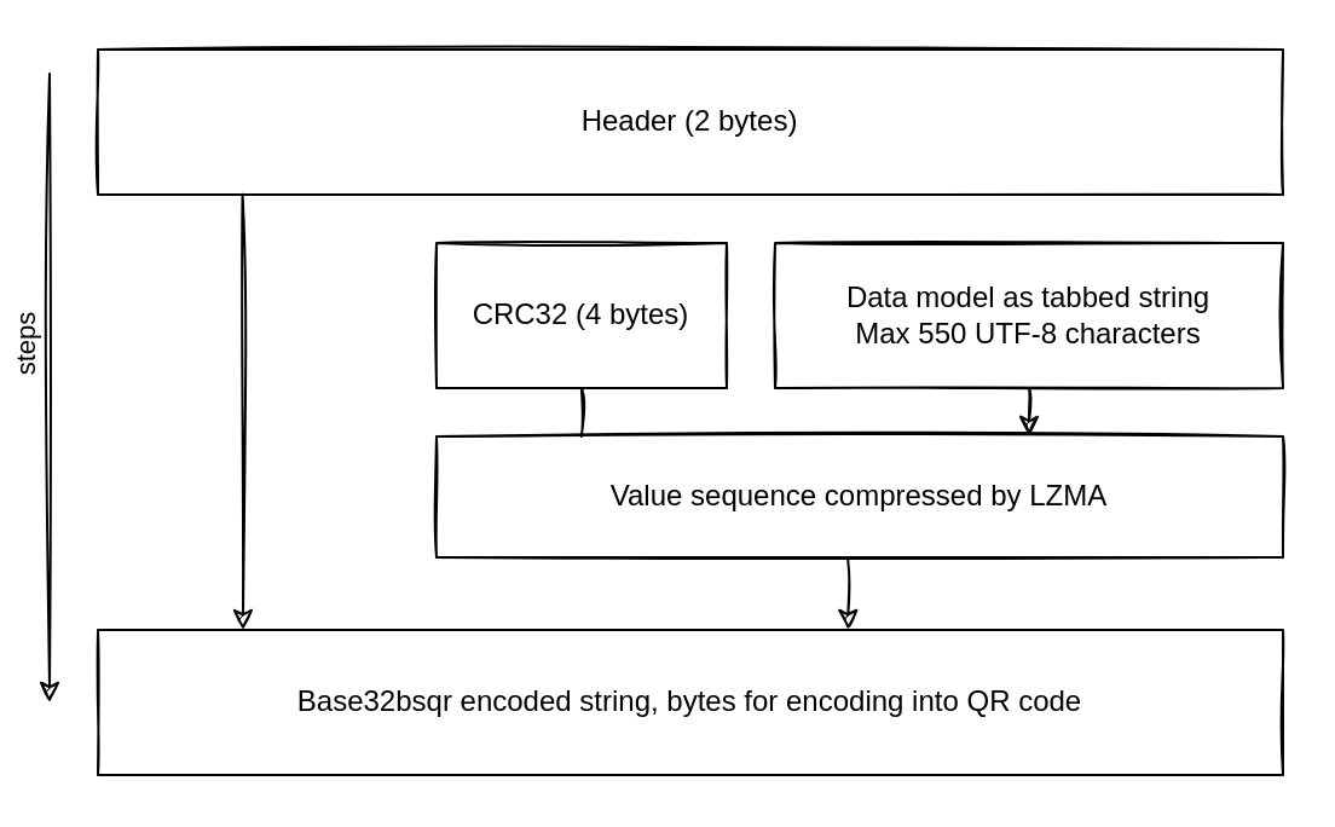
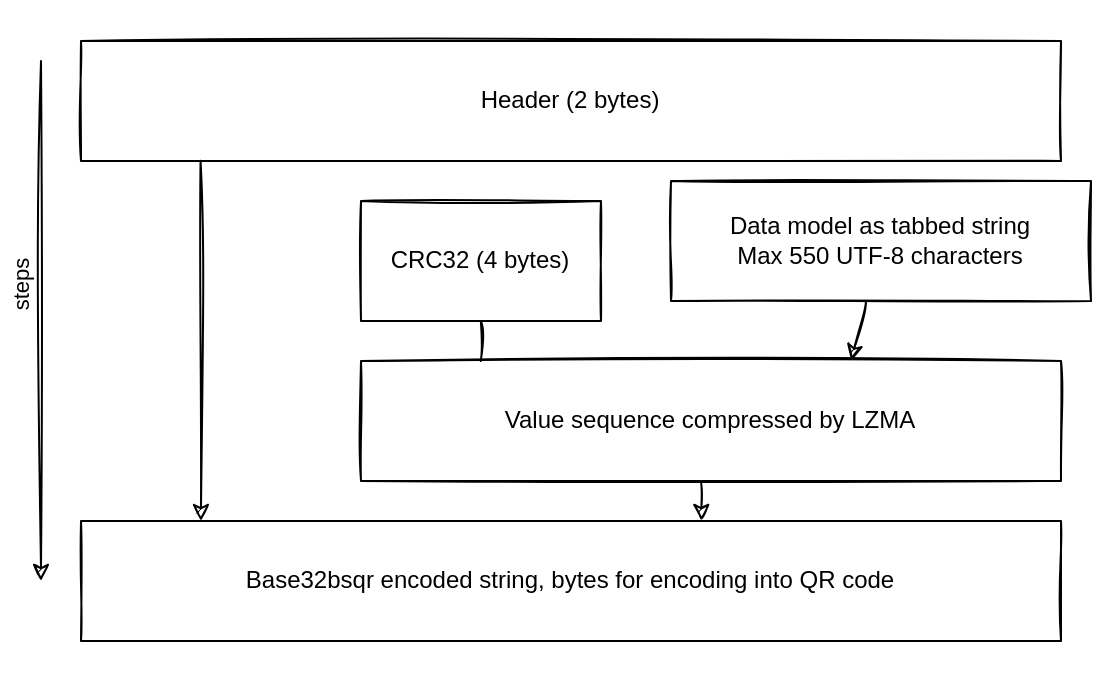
  <mxCell id="0" />
  <mxCell id="1" parent="0" />
  <mxCell id="2" value="Header (2 bytes)" style="rounded=0;whiteSpace=wrap;html=1;sketch=1;" parent="1" vertex="1"><mxGeometry x="40" y="20" width="490" height="60" as="geometry" /></mxCell>
  <mxCell id="3" style="edgeStyle=none;html=1;exitX=0.122;exitY=0.998;exitDx=0;exitDy=0;sketch=1;exitPerimeter=0;" parent="1" source="2" edge="1"><mxGeometry relative="1" as="geometry"><mxPoint x="100" y="160" as="sourcePoint" /><mxPoint x="100" y="260" as="targetPoint" /></mxGeometry></mxCell>
  <mxCell id="4" value="CRC32 (4 bytes)" style="rounded=0;whiteSpace=wrap;html=1;sketch=1;" parent="1" vertex="1"><mxGeometry x="180" y="100" width="120" height="60" as="geometry" /></mxCell>
- <mxCell id="5" value="Data model as tabbed string&lt;br&gt;Max 550 UTF-8 characters" style="rounded=0;whiteSpace=wrap;html=1;sketch=1;" parent="1" vertex="1"><mxGeometry x="320" y="100" width="210" height="60" as="geometry" /></mxCell>
+ <mxCell id="5" value="Data model as tabbed string&lt;br&gt;Max 550 UTF-8 characters" style="rounded=0;whiteSpace=wrap;html=1;sketch=1;" parent="1" vertex="1"><mxGeometry x="335" y="90" width="210" height="60" as="geometry" /></mxCell>
  <mxCell id="6" style="edgeStyle=none;html=1;exitX=0.486;exitY=1.02;exitDx=0;exitDy=0;sketch=1;exitPerimeter=0;entryX=0.633;entryY=0;entryDx=0;entryDy=0;entryPerimeter=0;" parent="1" source="7" target="8" edge="1"><mxGeometry relative="1" as="geometry"><mxPoint x="350" y="250" as="targetPoint" /></mxGeometry></mxCell>
- <mxCell id="7" value="Value sequence compressed by LZMA" style="rounded=0;whiteSpace=wrap;html=1;sketch=1;" parent="1" vertex="1"><mxGeometry x="180" y="180" width="350" height="50" as="geometry" /></mxCell>
+ <mxCell id="7" value="Value sequence compressed by LZMA" style="rounded=0;whiteSpace=wrap;html=1;sketch=1;" parent="1" vertex="1"><mxGeometry x="180" y="180" width="350" height="60" as="geometry" /></mxCell>
  <mxCell id="8" value="Base32bsqr encoded string, bytes for encoding into QR code" style="rounded=0;whiteSpace=wrap;html=1;sketch=1;" parent="1" vertex="1"><mxGeometry x="40" y="260" width="490" height="60" as="geometry" /></mxCell>
  <mxCell id="9" style="edgeStyle=none;html=1;sketch=1;entryX=0.171;entryY=0;entryDx=0;entryDy=0;entryPerimeter=0;endArrow=none;" parent="1" source="4" target="7" edge="1"><mxGeometry relative="1" as="geometry" /></mxCell>
  <mxCell id="10" style="edgeStyle=none;html=1;sketch=1;entryX=0.7;entryY=0;entryDx=0;entryDy=0;entryPerimeter=0;" parent="1" source="5" target="7" edge="1"><mxGeometry relative="1" as="geometry"><mxPoint x="400" y="180" as="targetPoint" /></mxGeometry></mxCell>
  <mxCell id="11" value="" style="endArrow=classic;html=1;labelBorderColor=none;sketch=1;" parent="1" edge="1"><mxGeometry width="50" height="50" relative="1" as="geometry"><mxPoint x="20" y="30" as="sourcePoint" /><mxPoint x="20" y="290" as="targetPoint" /></mxGeometry></mxCell>
  <mxCell id="12" value="steps" style="edgeLabel;align=center;verticalAlign=bottom;resizable=0;points=[];html=1;horizontal=0;" parent="11" vertex="1" connectable="0"><mxGeometry x="-0.131" y="-2" relative="1" as="geometry"><mxPoint as="offset" /></mxGeometry></mxCell>
